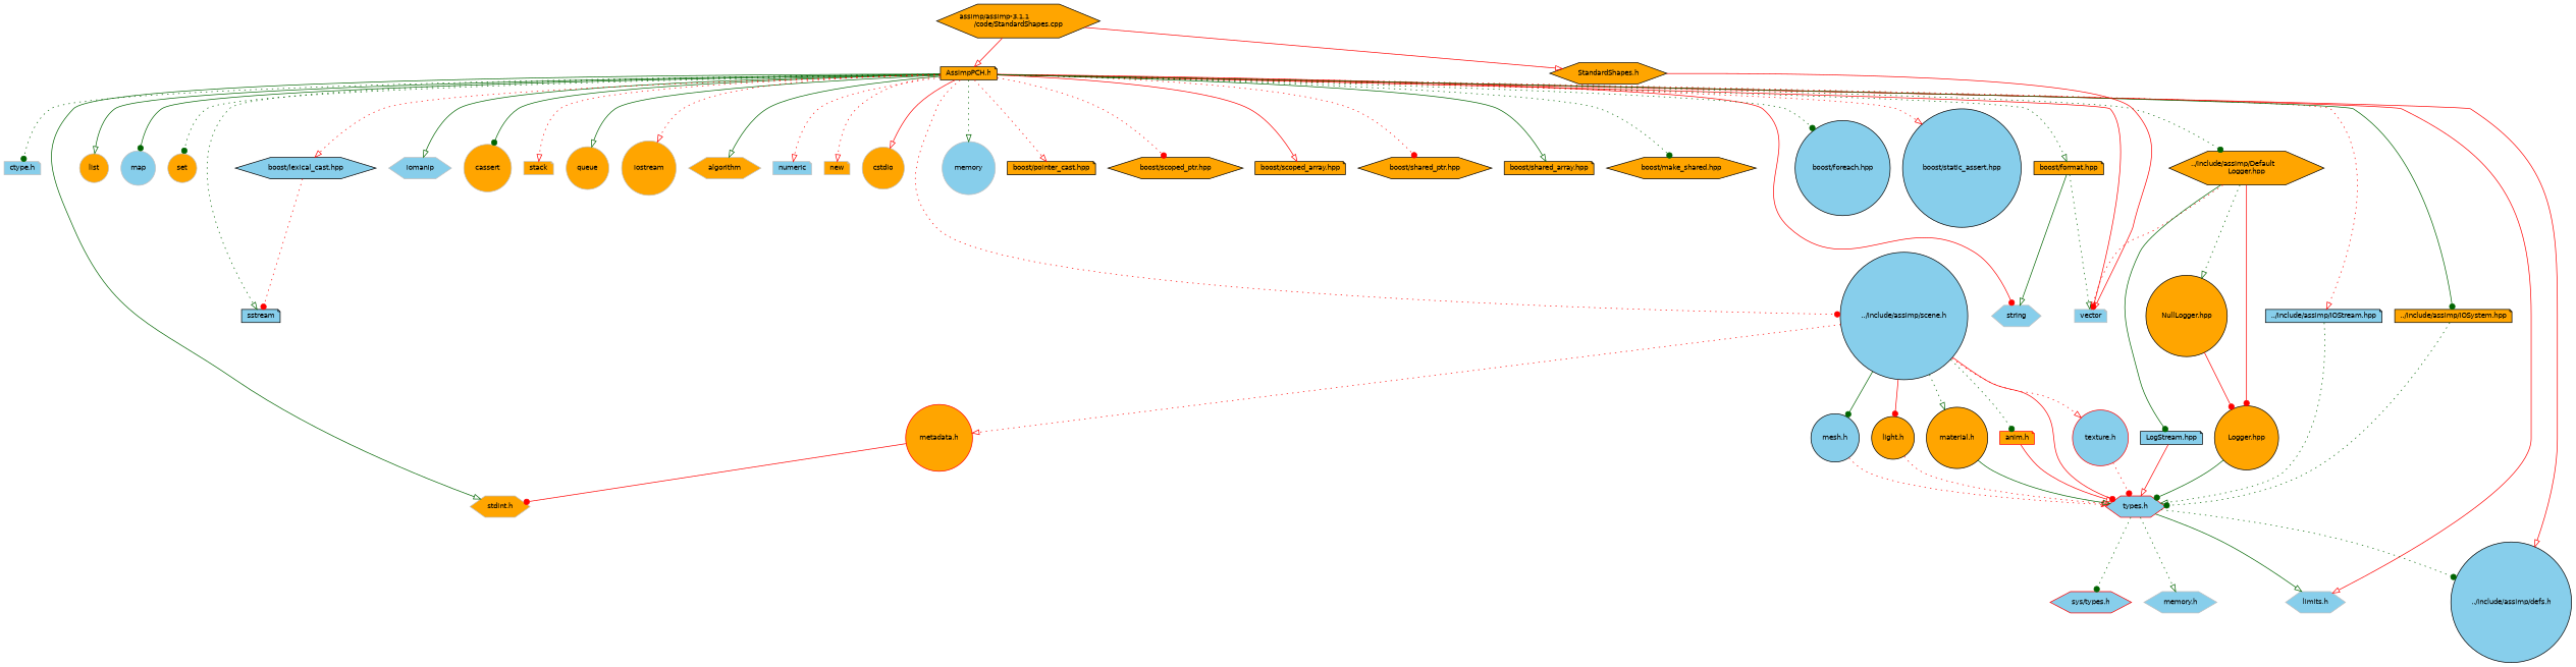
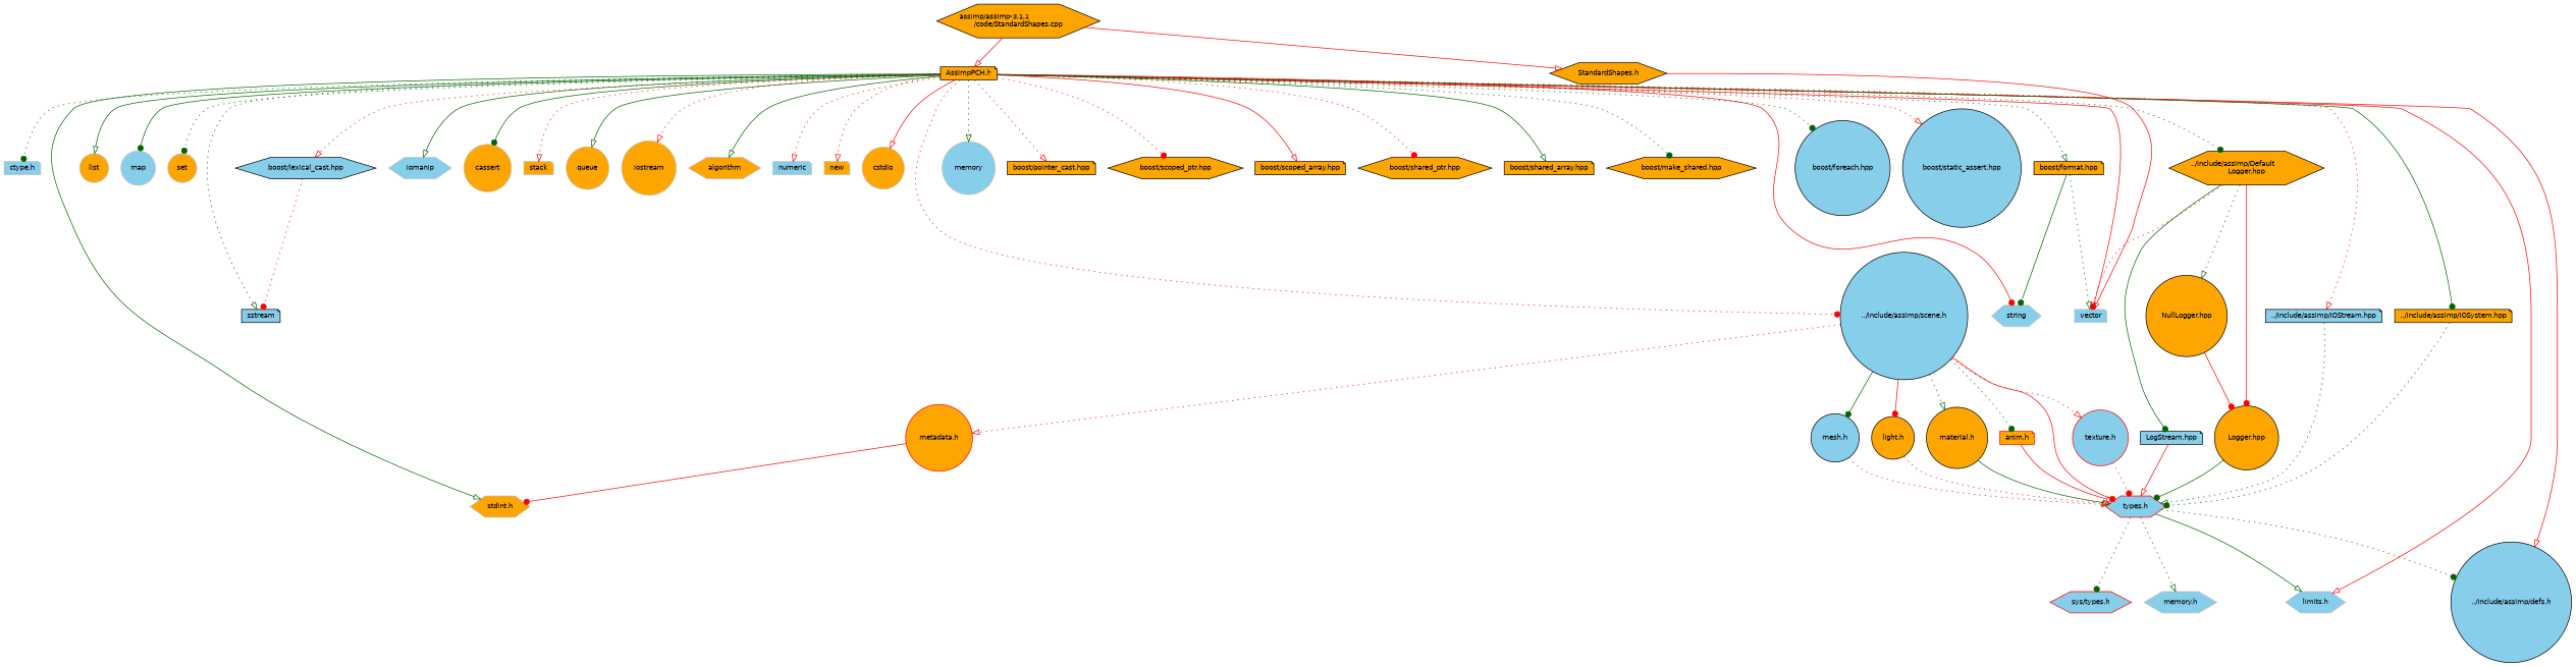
  digraph {
    node [color=black fillcolor=orange fontname=Helvetica fontsize=10 shape=circle style=filled]
    edge [arrowhead=onormal color=red fontname=Helvetica fontsize=10 labelfontname=Helvetica labelfontsize=10 style=dotted]
    n1 [fontcolor=black height=0.2 label="assimp/assimp-3.1.1\l/code/StandardShapes.cpp" shape=hexagon width=0.4]
    n2 [height=0.2 label="AssimpPCH.h" shape=note width=0.4]
    n3 [height=0.2 label="StandardShapes.h" shape=hexagon width=0.4]
    n4 [fillcolor=skyblue height=0.2 label="../include/assimp/defs.h" width=0.4]
    n5 [color=grey75 height=0.2 label="stdint.h" shape=hexagon width=0.4]
    n6 [color=grey75 fillcolor=skyblue height=0.2 label="ctype.h" shape=note width=0.4]
    n7 [color=grey75 fillcolor=skyblue height=0.2 label=vector shape=note width=0.4]
    n8 [color=grey75 height=0.2 label=list width=0.4]
    n9 [color=grey75 fillcolor=skyblue height=0.2 label=map width=0.4]
    n10 [color=grey75 height=0.2 label=set width=0.4]
    n11 [color=grey75 fillcolor=skyblue height=0.2 label=string shape=hexagon width=0.4]
    n12 [fillcolor=skyblue height=0.2 label=sstream shape=note width=0.4]
    n13 [color=grey75 fillcolor=skyblue height=0.2 label=iomanip shape=hexagon width=0.4]
    n14 [color=grey75 height=0.2 label=cassert width=0.4]
    n15 [color=grey75 height=0.2 label=stack shape=note width=0.4]
    n16 [color=grey75 height=0.2 label=queue width=0.4]
    n17 [color=grey75 height=0.2 label=iostream width=0.4]
    n18 [color=grey75 height=0.2 label=algorithm shape=hexagon width=0.4]
    n19 [color=grey75 fillcolor=skyblue height=0.2 label=numeric shape=note width=0.4]
    n20 [color=grey75 height=0.2 label=new shape=note width=0.4]
    n21 [color=grey75 height=0.2 label=cstdio width=0.4]
    n22 [color=grey75 fillcolor=skyblue height=0.2 label="limits.h" shape=hexagon width=0.4]
    n23 [color=grey75 fillcolor=skyblue height=0.2 label=memory width=0.4]
    n24 [height=0.2 label="boost/pointer_cast.hpp" shape=note width=0.4]
    n25 [height=0.2 label="boost/scoped_ptr.hpp" shape=hexagon width=0.4]
    n26 [height=0.2 label="boost/scoped_array.hpp" shape=note width=0.4]
    n27 [height=0.2 label="boost/shared_ptr.hpp" shape=hexagon width=0.4]
    n28 [height=0.2 label="boost/shared_array.hpp" shape=note width=0.4]
    n29 [height=0.2 label="boost/make_shared.hpp" shape=hexagon width=0.4]
    n30 [height=0.2 label="boost/format.hpp" shape=note width=0.4]
    n31 [fillcolor=skyblue height=0.2 label="boost/foreach.hpp" width=0.4]
    n32 [fillcolor=skyblue height=0.2 label="boost/static_assert.hpp" width=0.4]
    n33 [fillcolor=skyblue height=0.2 label="boost/lexical_cast.hpp" shape=hexagon width=0.4]
    n34 [height=0.2 label="../include/assimp/Default\lLogger.hpp" shape=hexagon width=0.4]
    n35 [fillcolor=skyblue height=0.2 label="../include/assimp/IOStream.hpp" shape=note width=0.4]
    n36 [height=0.2 label="../include/assimp/IOSystem.hpp" shape=note width=0.4]
    n37 [fillcolor=skyblue height=0.2 label="../include/assimp/scene.h" width=0.4]
    n38 [height=0.2 label="Logger.hpp" width=0.4]
    n39 [fillcolor=skyblue height=0.2 label="LogStream.hpp" shape=note width=0.4]
    n40 [height=0.2 label="NullLogger.hpp" width=0.4]
    n41 [color=red fillcolor=skyblue height=0.2 label="types.h" shape=hexagon width=0.4]
    n42 [color=red fillcolor=skyblue height=0.2 label="texture.h" width=0.4]
    n43 [fillcolor=skyblue height=0.2 label="mesh.h" width=0.4]
    n44 [height=0.2 label="light.h" width=0.4]
    n45 [height=0.2 label="material.h" width=0.4]
    n46 [color=red height=0.2 label="anim.h" shape=note width=0.4]
    n47 [color=red height=0.2 label="metadata.h" width=0.4]
    n48 [color=red fillcolor=skyblue height=0.2 label="sys/types.h" shape=hexagon width=0.4]
    n49 [color=grey75 fillcolor=skyblue height=0.2 label="memory.h" shape=hexagon width=0.4]
    n1 -> n2 [style=solid]
    n1 -> n3 [style=solid]
    n2 -> n4 [style=solid]
    n2 -> n5 [color=darkgreen style=solid]
    n2 -> n6 [arrowhead=dot color=darkgreen]
    n2 -> n7 [arrowhead=dot style=solid]
    n2 -> n8 [color=darkgreen style=solid]
    n2 -> n9 [arrowhead=dot color=darkgreen style=solid]
    n2 -> n10 [arrowhead=dot color=darkgreen]
    n2 -> n11 [arrowhead=dot style=solid]
    n2 -> n12 [color=darkgreen]
    n2 -> n13 [color=darkgreen style=solid]
    n2 -> n14 [arrowhead=dot color=darkgreen style=solid]
    n2 -> n15
    n2 -> n16 [color=darkgreen style=solid]
    n2 -> n17
    n2 -> n18 [color=darkgreen style=solid]
    n2 -> n19
    n2 -> n20
    n2 -> n21 [style=solid]
    n2 -> n22 [style=solid]
    n2 -> n23 [color=darkgreen]
    n2 -> n24
    n2 -> n25 [arrowhead=dot]
    n2 -> n26 [style=solid]
    n2 -> n27 [arrowhead=dot]
    n2 -> n28 [color=darkgreen style=solid]
    n2 -> n29 [arrowhead=dot color=darkgreen]
    n2 -> n30 [color=darkgreen]
    n2 -> n31 [arrowhead=dot color=darkgreen]
    n2 -> n32
    n2 -> n33
    n2 -> n34 [arrowhead=dot color=darkgreen]
    n2 -> n35
    n2 -> n36 [arrowhead=dot color=darkgreen style=solid]
    n2 -> n37 [arrowhead=dot]
    n3 -> n7 [style=solid]
    n30 -> n7 [color=darkgreen]
-   n30 -> n11 [color=darkgreen style=solid]
+   n30 -> n11 [arrowhead=dot color=darkgreen style=solid]
    n33 -> n12 [arrowhead=dot]
    n34 -> n7
    n34 -> n38 [arrowhead=dot style=solid]
    n34 -> n39 [arrowhead=dot color=darkgreen style=solid]
    n34 -> n40 [color=darkgreen]
    n35 -> n41 [color=darkgreen]
    n36 -> n41 [arrowhead=dot color=darkgreen]
    n37 -> n41 [arrowhead=dot style=solid]
    n37 -> n42
    n37 -> n43 [arrowhead=dot color=darkgreen style=solid]
    n37 -> n44 [arrowhead=dot style=solid]
    n37 -> n45 [color=darkgreen]
    n37 -> n46 [arrowhead=dot color=darkgreen]
    n37 -> n47
    n38 -> n41 [arrowhead=dot color=darkgreen style=solid]
    n39 -> n41 [style=solid]
    n40 -> n38 [arrowhead=dot style=solid]
    n41 -> n4 [arrowhead=dot color=darkgreen]
    n41 -> n22 [color=darkgreen style=solid]
    n41 -> n48 [arrowhead=dot color=darkgreen]
    n41 -> n49 [color=darkgreen]
    n42 -> n41 [arrowhead=dot]
    n43 -> n41
    n44 -> n41
    n45 -> n41 [color=darkgreen style=solid]
    n46 -> n41 [style=solid]
    n47 -> n5 [arrowhead=dot style=solid]
  }
